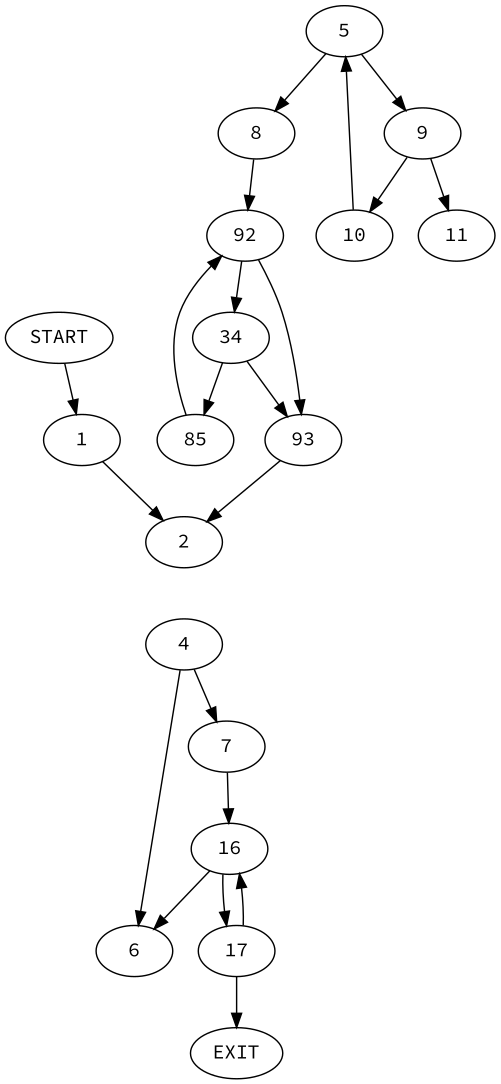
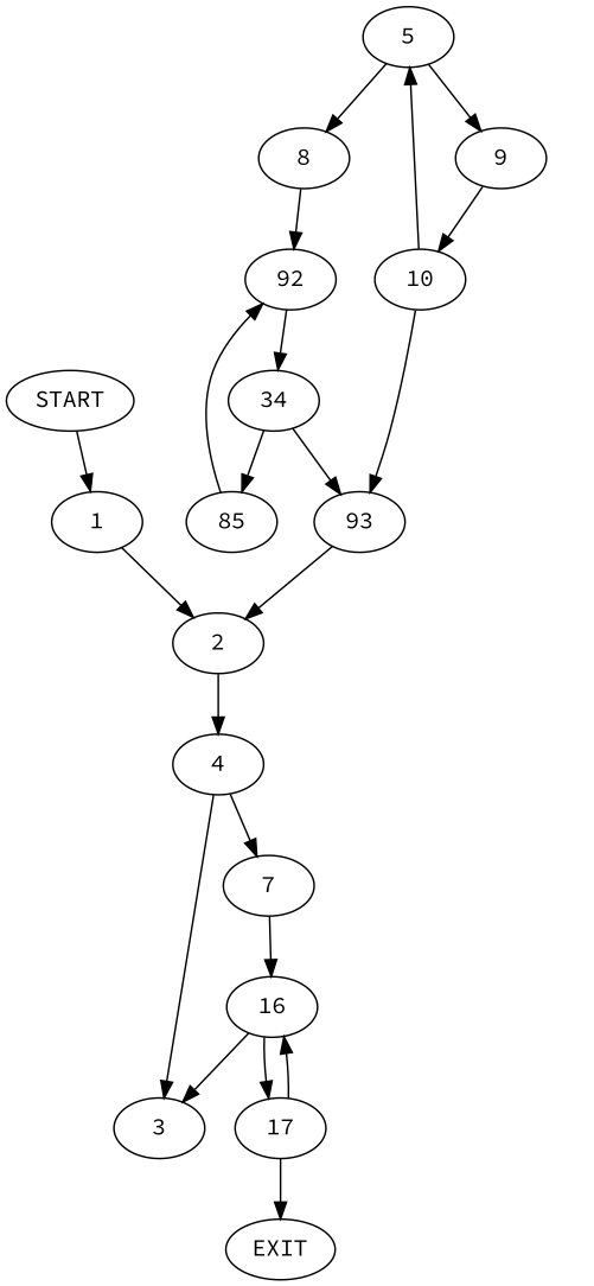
  digraph {
    fontname="Source Code Pro"
    node [fontname="Source Code Pro"]
    edge [fontname="Source Code Pro"]
    n1 [label=START]
    1
    2
    4
-   6
+   6 [label=3]
    7
    5
    8
    9
    16
    n11 [label=92]
    10
-   11
    n14 [label=EXIT]
    17
    n16 [label=93]
    n17 [label=34]
    n18 [label=85]
    n1 -> 1
    1 -> 2
+   2 -> 4
    4 -> 6
    4 -> 7
    7 -> 16
    5 -> 8
    5 -> 9
    8 -> n11
    9 -> 10
-   9 -> 11
    16 -> 6
    16 -> 17
-   n11 -> n16
+   10 -> n16
    n11 -> n17
    10 -> 5
    17 -> 16
    17 -> n14
    n16 -> 2
    n17 -> n16
    n17 -> n18
    n18 -> n11
  }
